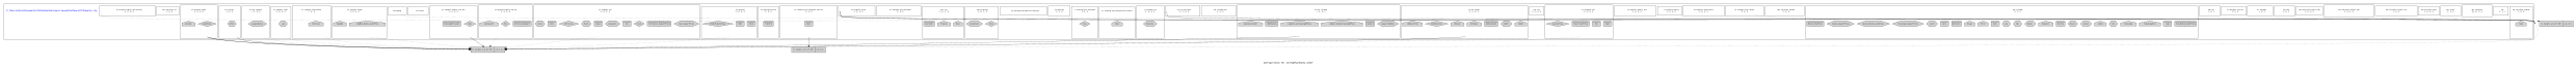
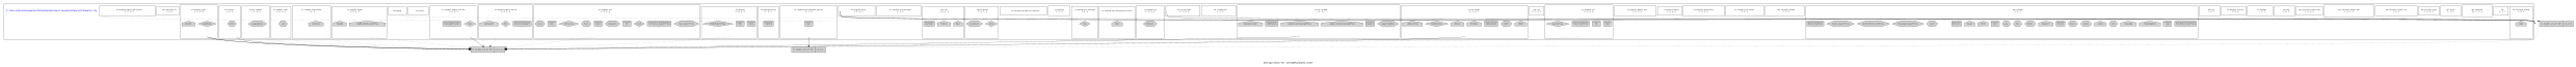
  digraph {
    compound=true
    concentrate=true
    fontname="JetBrains Mono"
    label="\nConfiguration for configPkg/empty.xem4f"
    rankdir=TB
    ranksep=".50 equally"
    node [font=Helvetica fontcolor=black fontname="JetBrains Mono" fontsize=10 shape=cylinder style=filled]
    edge [fontname="JetBrains Mono" style=invis]
    n1 [color=white label="xdc.services.global\n1, 0, 0" style=""]
    n2 [fillcolor=lightgray label=Clock shape=house]
    xdc_services_global__bot [shape=point style=invis]
    n4 [color=white label="xdc\n1, 1, 1" style=""]
    xdc__bot [shape=point style=invis]
    n6 [color=white label="xdc.corevers\n16, 0, 2, 0" shape=diamond style=""]
    n7 [color=white label="xdc.shelf\n1, 0, 0" shape=hexagon style=""]
    n8 [color=white label="xdc.services.spec\n1, 0, 0, 0" style=""]
    n9 [color=white label="xdc.services.intern.xsr\n1, 0, 0" shape=hexagon style=""]
    n10 [color=white label="xdc.services.intern.gen\n1, 0, 0, 0" shape=diamond style=""]
    n11 [color=white label="xdc.services.intern.cmd\n1, 0, 0, 0" style=""]
    n12 [color=white label="xdc.bld\n1, 0, 2" shape=hexagon style=""]
    xdc_bld__bot [shape=point style=invis]
    n14 [color=white label="ti.targets\n1, 0, 3" shape=hexagon style=""]
    ti_targets__bot [shape=point style=invis]
    n16 [color=white label="ti.targets.arm.elf\n1, 0, 0" style=""]
    ti_targets_arm_elf__bot [shape=point style=invis]
    n18 [color=white label="xdc.rov\n1, 0, 1" shape=hexagon style=""]
    xdc_rov__bot [shape=point style=invis]
    n20 [color=white label="xdc.runtime\n2, 1, 0" shape=hexagon style=""]
    n21 [fillcolor=lightgray label=Assert shape=hexagon]
-   n22 [fillcolor=lightgray label=Core]
    n23 [fillcolor=lightgray label=Defaults]
    n24 [fillcolor=lightgray label=Diags shape=house]
    n25 [fillcolor=lightgray label=Error shape=house]
    n26 [fillcolor=lightgray label=Gate]
    n27 [fillcolor=lightgray label=Log shape=hexagon]
    n28 [fillcolor=lightgray label=Main shape=hexagon]
    n29 [fillcolor=lightgray label=Memory shape=hexagon]
    n30 [fillcolor=lightgray label=Registry shape=house]
    n31 [fillcolor=lightgray label=Startup]
    n32 [fillcolor=lightgray label=Reset shape=hexagon]
    n33 [fillcolor=lightgray label=System shape=hexagon]
    n34 [fillcolor=lightgray label=SysMin shape=house]
    n35 [fillcolor=lightgray label=Text shape=hexagon]
    n36 [fillcolor=lightgray label=Timestamp shape=house]
    n37 [fillcolor=lightgray label=TimestampNull shape=house]
    n38 [fillcolor=lightgray label=Types]
    n39 [fillcolor=lightgray label=Main_Module_GateProxy]
    n40 [fillcolor=lightgray label=Memory_HeapProxy]
    n41 [fillcolor=lightgray label=System_SupportProxy shape=hexagon]
    n42 [fillcolor=lightgray label=System_Module_GateProxy shape=hexagon]
    n43 [fillcolor=lightgray label=Timestamp_SupportProxy shape=hexagon]
    xdc_runtime__bot [shape=point style=invis]
    n45 [color=white label="xdc.services.getset\n1, 0, 0" shape=hexagon style=""]
    xdc_services_getset__bot [shape=point style=invis]
    n47 [color=white label="ti.targets.arm.rtsarm\n1, 0, 0" shape=hexagon style=""]
    n48 [color=white label="ti.sysbios.interfaces\n2, 0, 0, 0" shape=house style=""]
    n49 [color=white label="ti.sysbios.family\n2, 0, 0, 0" style=""]
    ti_sysbios_family__bot [shape=point style=invis]
    n51 [color=white label="ti.sysbios.family.arm\n2, 0, 0, 0" shape=hexagon style=""]
    ti_sysbios_family_arm__bot [shape=point style=invis]
    n53 [color=white label="ti.sysbios.hal\n2, 0, 0, 0" shape=diamond style=""]
    n54 [fillcolor=lightgray label=Hwi]
    n55 [fillcolor=lightgray label=Timer]
    n56 [fillcolor=lightgray label=Hwi_HwiProxy shape=diamond]
    n57 [fillcolor=lightgray label=Timer_TimerProxy]
    ti_sysbios_hal__bot [shape=point style=invis]
    n59 [color=white label="xdc.rta\n1, 0, 0, 0" style=""]
    n60 [color=white label="ti.uia.events\n1, 0, 0, 2" shape=hexagon style=""]
    n61 [fillcolor=lightgray label=DvtTypes shape=house]
    n62 [fillcolor=lightgray label=UIABenchmark]
    n63 [fillcolor=lightgray label=UIAErr shape=hexagon]
    n64 [fillcolor=lightgray label=UIAEvt shape=house]
    n65 [fillcolor=lightgray label=UIARoundtrip shape=house]
    n66 [fillcolor=lightgray label=UIAStatistic shape=diamond]
    n67 [fillcolor=lightgray label=UIASync shape=house]
    ti_uia_events__bot [shape=point style=invis]
    n69 [color=white label="ti.uia.runtime\n1, 0, 0, 2" shape=diamond style=""]
    n70 [fillcolor=lightgray label=LogSync]
    n71 [fillcolor=lightgray label=LoggerStopMode shape=hexagon]
    n72 [fillcolor=lightgray label=QueueDescriptor shape=house]
    n73 [fillcolor=lightgray label=UIAMetaData]
    n74 [fillcolor=lightgray label=LogSync_CpuTimestampProxy shape=house]
    n75 [fillcolor=lightgray label=LogSync_GlobalTimestampProxy shape=house]
    ti_uia_runtime__bot [shape=point style=invis]
    n77 [color=white label="xdc.runtime.knl\n1, 0, 0" shape=house style=""]
    xdc_runtime_knl__bot [shape=point style=invis]
    n79 [color=white label="ti.sysbios.rts\n2, 0, 0, 0" shape=hexagon style=""]
    n80 [fillcolor=lightgray label=MemAlloc shape=hexagon]
    ti_sysbios_rts__bot [shape=point style=invis]
    n82 [color=white label="ti.uia.services\n1, 0, 0, 0" shape=house style=""]
    ti_uia_services__bot [shape=point style=invis]
    n84 [color=white label="ti.catalog.arm.peripherals.timers\n" style=""]
    n85 [fillcolor=lightgray label=Timer shape=house]
    ti_catalog_arm_peripherals_timers__bot [shape=point style=invis]
    n87 [color=white label="ti.catalog.arm.cortexm4\n1, 0, 0" style=""]
    n88 [fillcolor=lightgray label=Tiva shape=diamond]
    ti_catalog_arm_cortexm4__bot [shape=point style=invis]
    n90 [color=white label="ti.catalog\n1, 0, 0" shape=hexagon style=""]
    n91 [color=white label="ti.catalog.peripherals.hdvicp2\n" shape=hexagon style=""]
    ti_catalog_peripherals_hdvicp2__bot [shape=point style=invis]
    n93 [color=white label="xdc.platform\n1, 0, 1, 0" style=""]
    n94 [fillcolor=lightgray label=ExeContext shape=hexagon]
    n95 [fillcolor=lightgray label=Utils shape=diamond]
    xdc_platform__bot [shape=point style=invis]
    n97 [color=white label="xdc.cfg\n1, 0, 2, 0" style=""]
    n98 [fillcolor=lightgray label=Program shape=house]
    n99 [fillcolor=lightgray label=Main shape=house]
    n100 [fillcolor=lightgray label=SourceDir]
    xdc_cfg__bot [shape=point style=invis]
    n102 [color=white label="ti.catalog.arm.cortexm3\n1, 0, 0" shape=hexagon style=""]
    ti_catalog_arm_cortexm3__bot [shape=point style=invis]
    n104 [color=white label="ti.catalog.arm.cortexm4.tiva.ce\n1, 0, 0" shape=house style=""]
    n105 [fillcolor=lightgray label=Boot]
    ti_catalog_arm_cortexm4_tiva_ce__bot [shape=point style=invis]
    n107 [color=white label="ti.platforms.tiva\n1, 0, 0" style=""]
    n108 [fillcolor=lightgray label=Platform]
    ti_platforms_tiva__bot [shape=point style=invis]
    n110 [color=white label="ti.sysbios\n2, 0, 0, 0" style=""]
    n111 [fillcolor=lightgray label=BIOS]
    n112 [fillcolor=lightgray label=Build]
    n113 [fillcolor=lightgray label=GPIO_RtsGateProxy shape=diamond]
    ti_sysbios__bot [shape=point style=invis]
    n115 [color=white label="ti.sysbios.knl\n2, 0, 0, 0" shape=diamond style=""]
    n116 [fillcolor=lightgray label=Clock shape=hexagon]
    n117 [fillcolor=lightgray label=Idle]
    n118 [fillcolor=lightgray label=Intrinsics shape=diamond]
    n119 [fillcolor=lightgray label=Event shape=hexagon]
    n120 [fillcolor=lightgray label=Queue]
    n121 [fillcolor=lightgray label=Semaphore shape=hexagon]
    n122 [fillcolor=lightgray label=Swi]
    n123 [fillcolor=lightgray label=Task shape=diamond]
    n124 [fillcolor=lightgray label=Intrinsics_SupportProxy]
    n125 [fillcolor=lightgray label=Task_SupportProxy shape=hexagon]
    ti_sysbios_knl__bot [shape=point style=invis]
    n127 [color=white label="ti.sysbios.family.arm.m3\n2, 0, 0, 0" shape=diamond style=""]
    n128 [fillcolor=lightgray label=Hwi shape=diamond]
    n129 [fillcolor=lightgray label=IntrinsicsSupport]
    n130 [fillcolor=lightgray label=TaskSupport shape=house]
    ti_sysbios_family_arm_m3__bot [shape=point style=invis]
    n132 [color=white label="ti.sysbios.family.arm.lm4\n1, 0, 0, 0" shape=house style=""]
    n133 [fillcolor=lightgray label=TimestampProvider]
    n134 [fillcolor=lightgray label=Timer shape=diamond]
    ti_sysbios_family_arm_lm4__bot [shape=point style=invis]
    n136 [color=white label="ti.sysbios.syncs\n2, 0, 0, 0" shape=house style=""]
    ti_sysbios_syncs__bot [shape=point style=invis]
    n138 [color=white label="ti.tirtos\n" shape=hexagon style=""]
    ti_tirtos__bot [shape=point style=invis]
    n140 [color=white label="ti.drivers\n1, 0, 0" shape=hexagon style=""]
    n141 [fillcolor=lightgray label=GPIO shape=hexagon]
    ti_drivers__bot [shape=point style=invis]
    n143 [color=white label="ti.sysbios.gates\n2, 0, 0, 0" shape=diamond style=""]
    n144 [fillcolor=lightgray label=GateHwi shape=house]
    n145 [fillcolor=lightgray label=GateMutex shape=diamond]
    ti_sysbios_gates__bot [shape=point style=invis]
    n147 [color=white label="ti.sysbios.heaps\n2, 0, 0, 0" style=""]
    n148 [fillcolor=lightgray label=HeapMem shape=house]
    n149 [fillcolor=lightgray label=HeapMem_Module_GateProxy shape=house]
    ti_sysbios_heaps__bot [shape=point style=invis]
    n151 [color=white label="ti.sysbios.xdcruntime\n1, 0, 0" shape=hexagon style=""]
    n152 [fillcolor=lightgray label=Settings shape=house]
    ti_sysbios_xdcruntime__bot [shape=point style=invis]
    n154 [color=white label="ti.sysbios.utils\n2, 0, 0, 0" style=""]
    n155 [fillcolor=lightgray label=Load shape=hexagon]
    ti_sysbios_utils__bot [shape=point style=invis]
    n157 [color=white label="ti.uia.sysbios\n1, 0, 0, 0" shape=hexagon style=""]
    n158 [fillcolor=lightgray label=LoggingSetup shape=hexagon]
    ti_uia_sysbios__bot [shape=point style=invis]
    n160 [color=white label="configPkg\n" shape=house style=""]
    n161 [color=white label="xdc.services.io\n1, 0, 0" style=""]
    xdc_services_io__bot [shape=point style=invis]
    n163 [color=white label="ti.sysbios.family.arm.ducati\n2, 0, 0, 0" shape=house style=""]
    ti_sysbios_family_arm_ducati__bot [shape=point style=invis]
    n165 [color=white fontcolor=blue fontsize=14 label="C:/Users/Zeus/Documents/GitHub/motherboard-squad/Software/CCS/empty.cfg" style=""]
    n166 [fillcolor=lightgrey label="ti.targets.arm.elf.M4F|1,0,4.9,0" shape=record]
    n167 [fillcolor=lightgrey label="ti.targets.arm.elf.M4F|1,0,5.1,1" shape=record]
    n168 [fillcolor=lightgrey label="ti.targets.arm.elf.M4F|1,0,4.9,4" shape=record]
    subgraph cluster_1 {
      label=""
      n165
      subgraph cluster_2 {
        label=""
        n1
        n2
        xdc_services_global__bot
      }
      subgraph cluster_3 {
        label=""
        n4
        xdc__bot
      }
      subgraph cluster_4 {
        label=""
        n6
      }
      subgraph cluster_5 {
        label=""
        n7
      }
      subgraph cluster_6 {
        label=""
        n8
      }
      subgraph cluster_7 {
        label=""
        n9
      }
      subgraph cluster_8 {
        label=""
        n10
      }
      subgraph cluster_9 {
        label=""
        n11
      }
      subgraph cluster_10 {
        label=""
        n12
        xdc_bld__bot
      }
      subgraph cluster_11 {
        label=""
        n14
        ti_targets__bot
      }
      subgraph cluster_12 {
        label=""
        n16
        ti_targets_arm_elf__bot
      }
      subgraph cluster_13 {
        label=""
        n18
        xdc_rov__bot
      }
      subgraph cluster_14 {
        label=""
        n20
        n21
-       n22
        n23
        n24
        n25
        n26
        n27
        n28
        n29
        n30
        n31
        n32
        n33
        n34
        n35
        n36
        n37
        n38
        n39
        n40
        n41
        n42
        n43
        xdc_runtime__bot
      }
      subgraph cluster_15 {
        label=""
        n45
        xdc_services_getset__bot
      }
      subgraph cluster_16 {
        label=""
        n47
      }
      subgraph cluster_17 {
        label=""
        n48
      }
      subgraph cluster_18 {
        label=""
        n49
        ti_sysbios_family__bot
      }
      subgraph cluster_19 {
        label=""
        n51
        ti_sysbios_family_arm__bot
      }
      subgraph cluster_20 {
        label=""
        n53
        n54
        n55
        n56
        n57
        ti_sysbios_hal__bot
      }
      subgraph cluster_21 {
        label=""
        n59
      }
      subgraph cluster_22 {
        label=""
        n60
        n61
        n62
        n63
        n64
        n65
        n66
        n67
        ti_uia_events__bot
      }
      subgraph cluster_23 {
        label=""
        n69
        n70
        n71
        n72
        n73
        n74
        n75
        ti_uia_runtime__bot
      }
      subgraph cluster_24 {
        label=""
        n77
        xdc_runtime_knl__bot
      }
      subgraph cluster_25 {
        label=""
        n79
        n80
        ti_sysbios_rts__bot
      }
      subgraph cluster_26 {
        label=""
        n82
        ti_uia_services__bot
      }
      subgraph cluster_27 {
        label=""
        n84
        n85
        ti_catalog_arm_peripherals_timers__bot
      }
      subgraph cluster_28 {
        label=""
        n87
        n88
        ti_catalog_arm_cortexm4__bot
      }
      subgraph cluster_29 {
        label=""
        n90
      }
      subgraph cluster_30 {
        label=""
        n91
        ti_catalog_peripherals_hdvicp2__bot
      }
      subgraph cluster_31 {
        label=""
        n93
        n94
        n95
        xdc_platform__bot
      }
      subgraph cluster_32 {
        label=""
        n97
        n98
        n99
        n100
        xdc_cfg__bot
      }
      subgraph cluster_33 {
        label=""
        n102
        ti_catalog_arm_cortexm3__bot
      }
      subgraph cluster_34 {
        label=""
        n104
        n105
        ti_catalog_arm_cortexm4_tiva_ce__bot
      }
      subgraph cluster_35 {
        label=""
        n107
        n108
        ti_platforms_tiva__bot
      }
      subgraph cluster_36 {
        label=""
        n110
        n111
        n112
        n113
        ti_sysbios__bot
      }
      subgraph cluster_37 {
        label=""
        n115
        n116
        n117
        n118
        n119
        n120
        n121
        n122
        n123
        n124
        n125
        ti_sysbios_knl__bot
      }
      subgraph cluster_38 {
        label=""
        n127
        n128
        n129
        n130
        ti_sysbios_family_arm_m3__bot
      }
      subgraph cluster_39 {
        label=""
        n132
        n133
        n134
        ti_sysbios_family_arm_lm4__bot
      }
      subgraph cluster_40 {
        label=""
        n136
        ti_sysbios_syncs__bot
      }
      subgraph cluster_41 {
        label=""
        n138
        ti_tirtos__bot
      }
      subgraph cluster_42 {
        label=""
        n140
        n141
        ti_drivers__bot
      }
      subgraph cluster_43 {
        label=""
        n143
        n144
        n145
        ti_sysbios_gates__bot
      }
      subgraph cluster_44 {
        label=""
        n147
        n148
        n149
        ti_sysbios_heaps__bot
      }
      subgraph cluster_45 {
        label=""
        n151
        n152
        ti_sysbios_xdcruntime__bot
      }
      subgraph cluster_46 {
        label=""
        n154
        n155
        ti_sysbios_utils__bot
      }
      subgraph cluster_47 {
        label=""
        n157
        n158
        ti_uia_sysbios__bot
      }
      subgraph cluster_48 {
        label=""
        n160
      }
      subgraph cluster_49 {
        label=""
        n161
        xdc_services_io__bot
      }
      subgraph cluster_50 {
        label=""
        n163
        ti_sysbios_family_arm_ducati__bot
      }
    }
    n1 -> n2
    n2 -> xdc_services_global__bot
    n20 -> n21
-   n20 -> n22
    n20 -> n23
    n20 -> n24
    n20 -> n25
    n20 -> n26
    n20 -> n27
    n20 -> n28
    n20 -> n29
    n20 -> n30
    n20 -> n31
    n20 -> n32
    n20 -> n33
    n20 -> n34
    n20 -> n35
    n20 -> n36
    n20 -> n37
    n20 -> n38
    n20 -> n39
    n20 -> n40
    n20 -> n41
    n20 -> n42
    n20 -> n43
    n21 -> xdc_runtime__bot
-   n22 -> xdc_runtime__bot
    n23 -> xdc_runtime__bot
    n24 -> xdc_runtime__bot
    n25 -> xdc_runtime__bot
    n26 -> xdc_runtime__bot
    n27 -> xdc_runtime__bot
    n28 -> xdc_runtime__bot
    n29 -> xdc_runtime__bot
    n30 -> xdc_runtime__bot
    n31 -> xdc_runtime__bot
    n32 -> xdc_runtime__bot
    n33 -> xdc_runtime__bot
    n34 -> xdc_runtime__bot
    n35 -> xdc_runtime__bot
    n36 -> xdc_runtime__bot
    n37 -> xdc_runtime__bot
    n38 -> xdc_runtime__bot
    n39 -> xdc_runtime__bot
    n40 -> xdc_runtime__bot
    n41 -> xdc_runtime__bot
    n42 -> xdc_runtime__bot
    n43 -> xdc_runtime__bot
    n47 -> n166 [style=dotted]
    n53 -> n54
    n53 -> n55
    n53 -> n56
    n53 -> n57
    n54 -> ti_sysbios_hal__bot
    n55 -> ti_sysbios_hal__bot
    n56 -> ti_sysbios_hal__bot
    n57 -> ti_sysbios_hal__bot
    ti_sysbios_hal__bot -> n167 [style=dotted]
    n60 -> n61
    n60 -> n62
    n60 -> n63
    n60 -> n64
    n60 -> n65
    n60 -> n66
    n60 -> n67
    n61 -> ti_uia_events__bot
    n62 -> ti_uia_events__bot
    n63 -> ti_uia_events__bot
    n64 -> ti_uia_events__bot
    n65 -> ti_uia_events__bot
    n66 -> ti_uia_events__bot
    n67 -> ti_uia_events__bot
    ti_uia_events__bot -> n167 [style=solid]
    n69 -> n70
    n69 -> n71
    n69 -> n72
    n69 -> n73
    n69 -> n74
    n69 -> n75
    n70 -> ti_uia_runtime__bot
    n71 -> ti_uia_runtime__bot
    n72 -> ti_uia_runtime__bot
    n73 -> ti_uia_runtime__bot
    n74 -> ti_uia_runtime__bot
    n75 -> ti_uia_runtime__bot
    ti_uia_runtime__bot -> n167 [style=solid]
    n79 -> n80
    n80 -> ti_sysbios_rts__bot
    ti_uia_services__bot -> n167 [style=solid]
    n84 -> n85
    n85 -> ti_catalog_arm_peripherals_timers__bot
    n87 -> n88
    n88 -> ti_catalog_arm_cortexm4__bot
    n93 -> n94
    n93 -> n95
    n94 -> xdc_platform__bot
    n95 -> xdc_platform__bot
    n97 -> n98
    n97 -> n99
    n97 -> n100
    n98 -> xdc_cfg__bot
    n99 -> xdc_cfg__bot
    n100 -> xdc_cfg__bot
    n104 -> n105
    n105 -> ti_catalog_arm_cortexm4_tiva_ce__bot
    ti_catalog_arm_cortexm4_tiva_ce__bot -> n168 [style=solid]
    n107 -> n108
    n108 -> ti_platforms_tiva__bot
    n110 -> n111
    n110 -> n112
    n110 -> n113
    n111 -> ti_sysbios__bot
    n112 -> ti_sysbios__bot
    n113 -> ti_sysbios__bot
    ti_sysbios__bot -> n167 [style=dotted]
    n115 -> n116
    n115 -> n117
    n115 -> n118
    n115 -> n119
    n115 -> n120
    n115 -> n121
    n115 -> n122
    n115 -> n123
    n115 -> n124
    n115 -> n125
    n116 -> ti_sysbios_knl__bot
    n117 -> ti_sysbios_knl__bot
    n118 -> ti_sysbios_knl__bot
    n119 -> ti_sysbios_knl__bot
    n120 -> ti_sysbios_knl__bot
    n121 -> ti_sysbios_knl__bot
    n122 -> ti_sysbios_knl__bot
    n123 -> ti_sysbios_knl__bot
    n124 -> ti_sysbios_knl__bot
    n125 -> ti_sysbios_knl__bot
    ti_sysbios_knl__bot -> n167 [style=dotted]
    n127 -> n128
    n127 -> n129
    n127 -> n130
    n128 -> ti_sysbios_family_arm_m3__bot
    n129 -> ti_sysbios_family_arm_m3__bot
    n130 -> ti_sysbios_family_arm_m3__bot
    ti_sysbios_family_arm_m3__bot -> n167 [style=dotted]
    n132 -> n133
    n132 -> n134
    n133 -> ti_sysbios_family_arm_lm4__bot
    n134 -> ti_sysbios_family_arm_lm4__bot
    ti_sysbios_family_arm_lm4__bot -> n167 [style=solid]
    ti_sysbios_syncs__bot -> n167 [style=bold]
    n140 -> n141
    n141 -> ti_drivers__bot
    ti_drivers__bot -> n167 [style=solid]
    n143 -> n144
    n143 -> n145
    n144 -> ti_sysbios_gates__bot
    n145 -> ti_sysbios_gates__bot
    ti_sysbios_gates__bot -> n167 [style=bold]
    n147 -> n148
    n147 -> n149
    n148 -> ti_sysbios_heaps__bot
    n149 -> ti_sysbios_heaps__bot
    ti_sysbios_heaps__bot -> n167 [style=dotted]
    n151 -> n152
    n152 -> ti_sysbios_xdcruntime__bot
    ti_sysbios_xdcruntime__bot -> n167 [style=dotted]
    n154 -> n155
    n155 -> ti_sysbios_utils__bot
    ti_sysbios_utils__bot -> n167 [style=dotted]
    n157 -> n158
    n158 -> ti_uia_sysbios__bot
    ti_uia_sysbios__bot -> n167 [style=dotted]
    n160 -> n167 [style=dotted]
    ti_sysbios_family_arm_ducati__bot -> n167 [style=dotted]
  }
